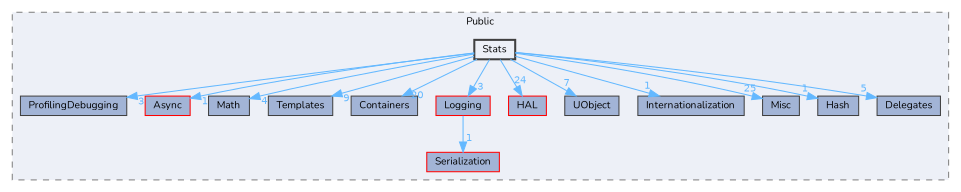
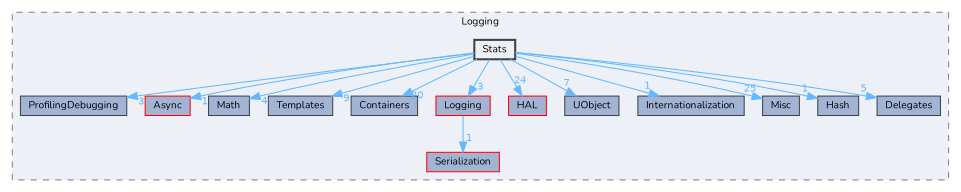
  digraph {
    compound=true
    fontname=Nunito
    node [color=grey25 fillcolor="#a2b4d6" fontname=Nunito fontsize=10 shape=box style=filled]
    edge [color=steelblue1 fontcolor=steelblue1 fontname=Nunito fontsize=10 headlabel=1 labeldistance=1.5 labelfontname=Helvetica labelfontsize=10]
    n1 [height=0.2 label=ProfilingDebugging width=0.4]
    n2 [color=red height=0.2 label=Async width=0.4]
    n3 [height=0.2 label=Math width=0.4]
    n4 [height=0.2 label=Templates width=0.4]
    n5 [height=0.2 label=Containers width=0.4]
    n6 [color=red height=0.2 label=Logging width=0.4]
    n7 [color=red height=0.2 label=HAL width=0.4]
    n8 [height=0.2 label=UObject width=0.4]
    n9 [color=red height=0.2 label=Serialization width=0.4]
    n10 [height=0.2 label=Internationalization width=0.4]
    n11 [height=0.2 label=Misc width=0.4]
    n12 [height=0.2 label=Hash width=0.4]
    n13 [height=0.2 label=Delegates width=0.4]
    n14 [fillcolor="#edf0f7" height=0.2 label=Stats style="filled,bold" width=0.4]
    subgraph cluster_1 {
      bgcolor="#edf0f7"
      fontsize=10
-     label=Public
+     label=Logging
      pencolor=grey50
      style="filled,dashed"
      n1
      n2
      n3
      n4
      n5
      n6
      n7
      n8
      n9
      n10
      n11
      n12
      n13
      n14
    }
    n6 -> n9
    n14 -> n1 [headlabel=3]
    n14 -> n2
    n14 -> n3 [headlabel=4]
    n14 -> n4 [headlabel=9]
    n14 -> n5 [headlabel=20]
    n14 -> n6 [headlabel=3]
    n14 -> n7 [headlabel=24]
    n14 -> n8 [headlabel=7]
    n14 -> n10
    n14 -> n11 [headlabel=25]
    n14 -> n12
    n14 -> n13 [headlabel=5]
  }
